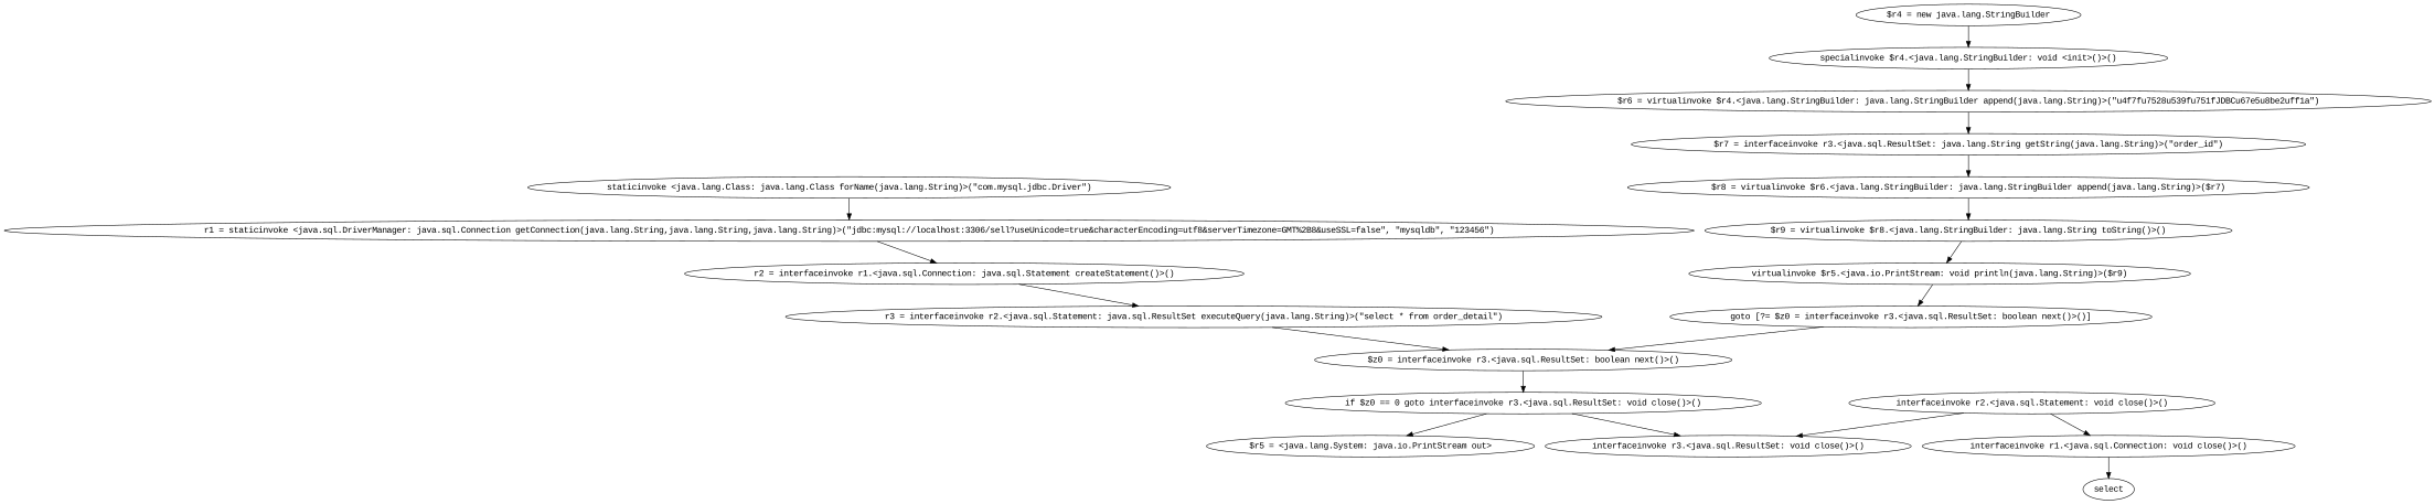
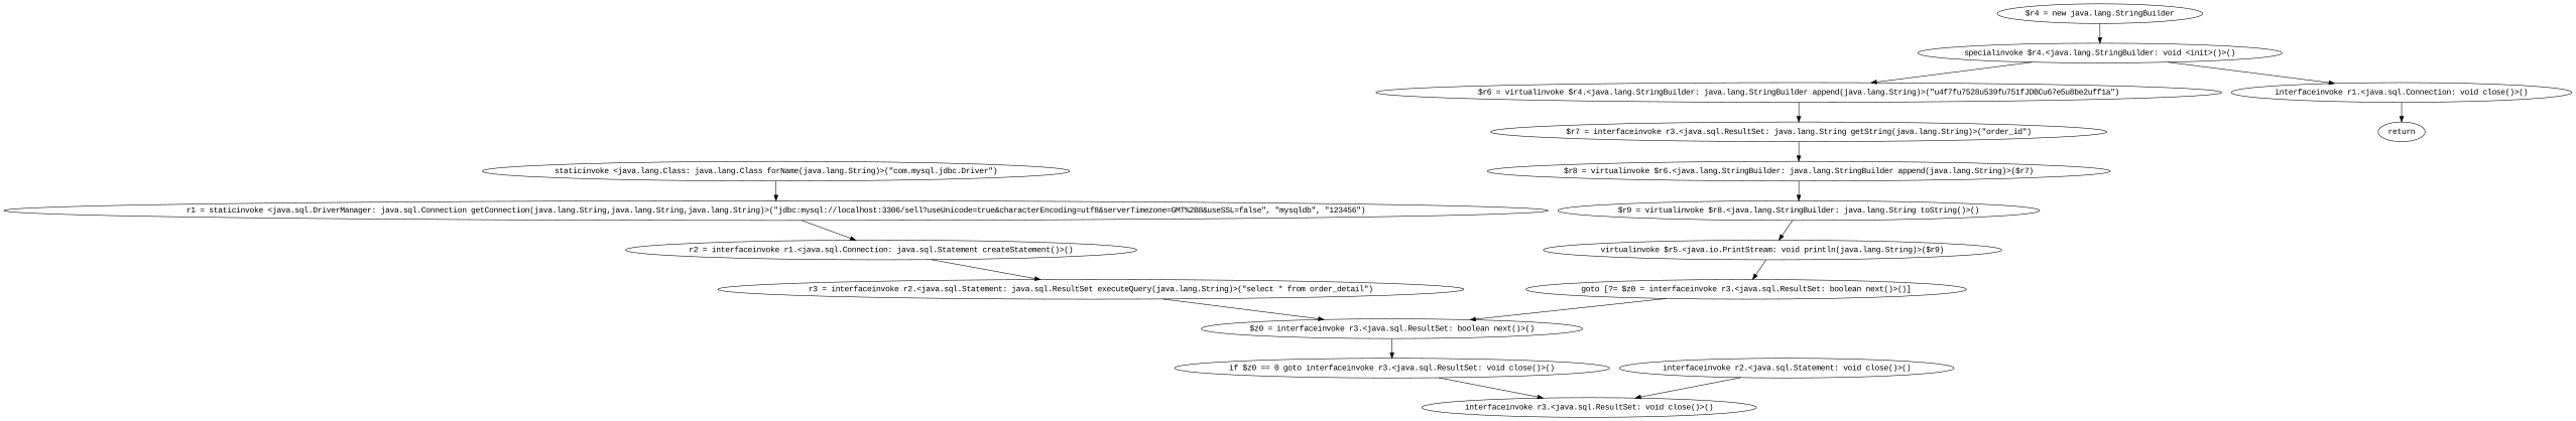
  digraph {
    fontname="Liberation Mono"
    node [fontname="Liberation Mono"]
    edge [fontname="Liberation Mono"]
    "staticinvoke <java.lang.Class: java.lang.Class forName(java.lang.String)>(\"com.mysql.jdbc.Driver\")"
    "r1 = staticinvoke <java.sql.DriverManager: java.sql.Connection getConnection(java.lang.String,java.lang.String,java.lang.String)>(\"jdbc:mysql://localhost:3306/sell?useUnicode=true&characterEncoding=utf8&serverTimezone=GMT%2B8&useSSL=false\", \"mysqldb\", \"123456\")"
    "r2 = interfaceinvoke r1.<java.sql.Connection: java.sql.Statement createStatement()>()"
    "r3 = interfaceinvoke r2.<java.sql.Statement: java.sql.ResultSet executeQuery(java.lang.String)>(\"select * from order_detail\")"
    "$z0 = interfaceinvoke r3.<java.sql.ResultSet: boolean next()>()"
    "if $z0 == 0 goto interfaceinvoke r3.<java.sql.ResultSet: void close()>()"
-   "$r5 = <java.lang.System: java.io.PrintStream out>"
    "interfaceinvoke r3.<java.sql.ResultSet: void close()>()"
    "$r4 = new java.lang.StringBuilder"
    "specialinvoke $r4.<java.lang.StringBuilder: void <init>()>()"
    "$r6 = virtualinvoke $r4.<java.lang.StringBuilder: java.lang.StringBuilder append(java.lang.String)>(\"\u4f7f\u7528\u539f\u751fJDBC\u67e5\u8be2\uff1a\")"
    "$r7 = interfaceinvoke r3.<java.sql.ResultSet: java.lang.String getString(java.lang.String)>(\"order_id\")"
    "$r8 = virtualinvoke $r6.<java.lang.StringBuilder: java.lang.StringBuilder append(java.lang.String)>($r7)"
    "$r9 = virtualinvoke $r8.<java.lang.StringBuilder: java.lang.String toString()>()"
    "virtualinvoke $r5.<java.io.PrintStream: void println(java.lang.String)>($r9)"
    "goto [?= $z0 = interfaceinvoke r3.<java.sql.ResultSet: boolean next()>()]"
    "interfaceinvoke r2.<java.sql.Statement: void close()>()"
    "interfaceinvoke r1.<java.sql.Connection: void close()>()"
-   return [label=select]
+   return
    "staticinvoke <java.lang.Class: java.lang.Class forName(java.lang.String)>(\"com.mysql.jdbc.Driver\")" -> "r1 = staticinvoke <java.sql.DriverManager: java.sql.Connection getConnection(java.lang.String,java.lang.String,java.lang.String)>(\"jdbc:mysql://localhost:3306/sell?useUnicode=true&characterEncoding=utf8&serverTimezone=GMT%2B8&useSSL=false\", \"mysqldb\", \"123456\")"
    "r1 = staticinvoke <java.sql.DriverManager: java.sql.Connection getConnection(java.lang.String,java.lang.String,java.lang.String)>(\"jdbc:mysql://localhost:3306/sell?useUnicode=true&characterEncoding=utf8&serverTimezone=GMT%2B8&useSSL=false\", \"mysqldb\", \"123456\")" -> "r2 = interfaceinvoke r1.<java.sql.Connection: java.sql.Statement createStatement()>()"
    "r2 = interfaceinvoke r1.<java.sql.Connection: java.sql.Statement createStatement()>()" -> "r3 = interfaceinvoke r2.<java.sql.Statement: java.sql.ResultSet executeQuery(java.lang.String)>(\"select * from order_detail\")"
    "r3 = interfaceinvoke r2.<java.sql.Statement: java.sql.ResultSet executeQuery(java.lang.String)>(\"select * from order_detail\")" -> "$z0 = interfaceinvoke r3.<java.sql.ResultSet: boolean next()>()"
    "$z0 = interfaceinvoke r3.<java.sql.ResultSet: boolean next()>()" -> "if $z0 == 0 goto interfaceinvoke r3.<java.sql.ResultSet: void close()>()"
-   "if $z0 == 0 goto interfaceinvoke r3.<java.sql.ResultSet: void close()>()" -> "$r5 = <java.lang.System: java.io.PrintStream out>"
    "if $z0 == 0 goto interfaceinvoke r3.<java.sql.ResultSet: void close()>()" -> "interfaceinvoke r3.<java.sql.ResultSet: void close()>()"
    "$r4 = new java.lang.StringBuilder" -> "specialinvoke $r4.<java.lang.StringBuilder: void <init>()>()"
    "specialinvoke $r4.<java.lang.StringBuilder: void <init>()>()" -> "$r6 = virtualinvoke $r4.<java.lang.StringBuilder: java.lang.StringBuilder append(java.lang.String)>(\"\u4f7f\u7528\u539f\u751fJDBC\u67e5\u8be2\uff1a\")"
    "$r6 = virtualinvoke $r4.<java.lang.StringBuilder: java.lang.StringBuilder append(java.lang.String)>(\"\u4f7f\u7528\u539f\u751fJDBC\u67e5\u8be2\uff1a\")" -> "$r7 = interfaceinvoke r3.<java.sql.ResultSet: java.lang.String getString(java.lang.String)>(\"order_id\")"
    "$r7 = interfaceinvoke r3.<java.sql.ResultSet: java.lang.String getString(java.lang.String)>(\"order_id\")" -> "$r8 = virtualinvoke $r6.<java.lang.StringBuilder: java.lang.StringBuilder append(java.lang.String)>($r7)"
    "$r8 = virtualinvoke $r6.<java.lang.StringBuilder: java.lang.StringBuilder append(java.lang.String)>($r7)" -> "$r9 = virtualinvoke $r8.<java.lang.StringBuilder: java.lang.String toString()>()"
    "$r9 = virtualinvoke $r8.<java.lang.StringBuilder: java.lang.String toString()>()" -> "virtualinvoke $r5.<java.io.PrintStream: void println(java.lang.String)>($r9)"
    "virtualinvoke $r5.<java.io.PrintStream: void println(java.lang.String)>($r9)" -> "goto [?= $z0 = interfaceinvoke r3.<java.sql.ResultSet: boolean next()>()]"
    "goto [?= $z0 = interfaceinvoke r3.<java.sql.ResultSet: boolean next()>()]" -> "$z0 = interfaceinvoke r3.<java.sql.ResultSet: boolean next()>()"
    "interfaceinvoke r2.<java.sql.Statement: void close()>()" -> "interfaceinvoke r3.<java.sql.ResultSet: void close()>()"
-   "interfaceinvoke r2.<java.sql.Statement: void close()>()" -> "interfaceinvoke r1.<java.sql.Connection: void close()>()"
+   "specialinvoke $r4.<java.lang.StringBuilder: void <init>()>()" -> "interfaceinvoke r1.<java.sql.Connection: void close()>()"
    "interfaceinvoke r1.<java.sql.Connection: void close()>()" -> return
  }
